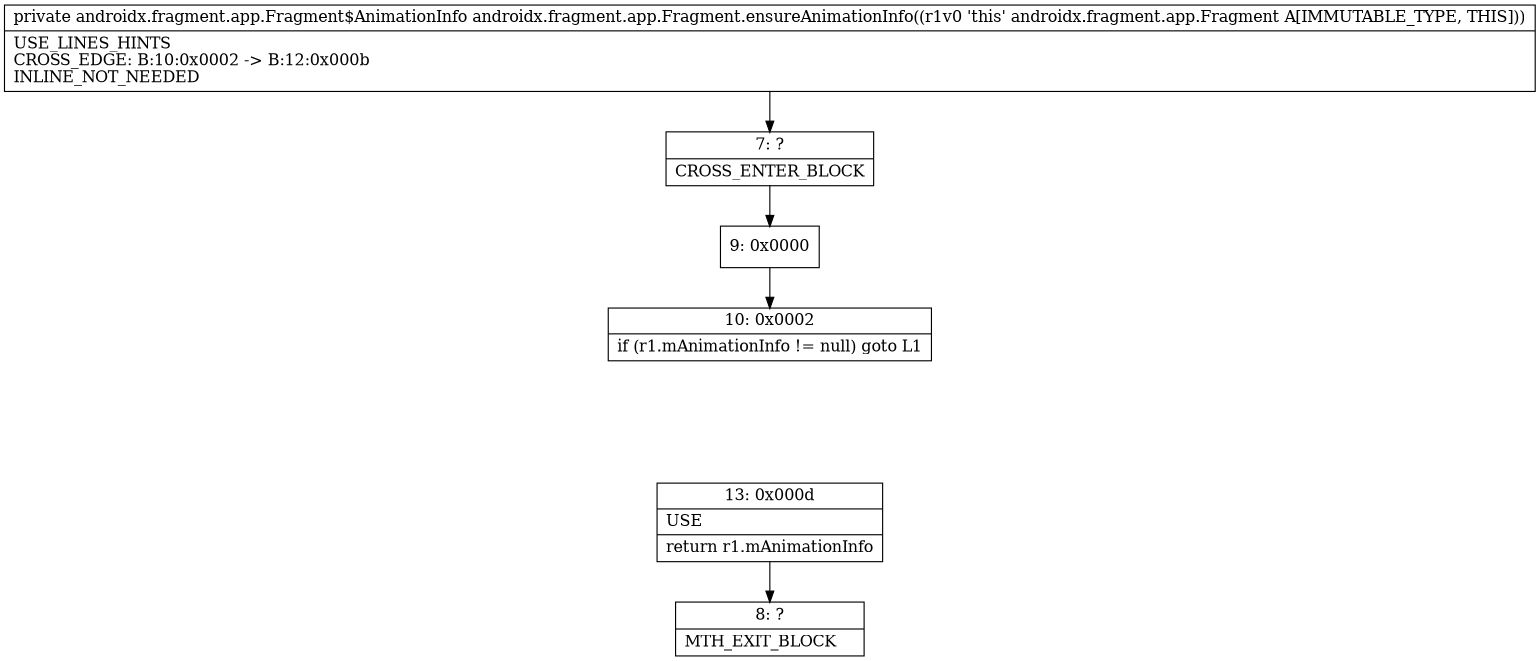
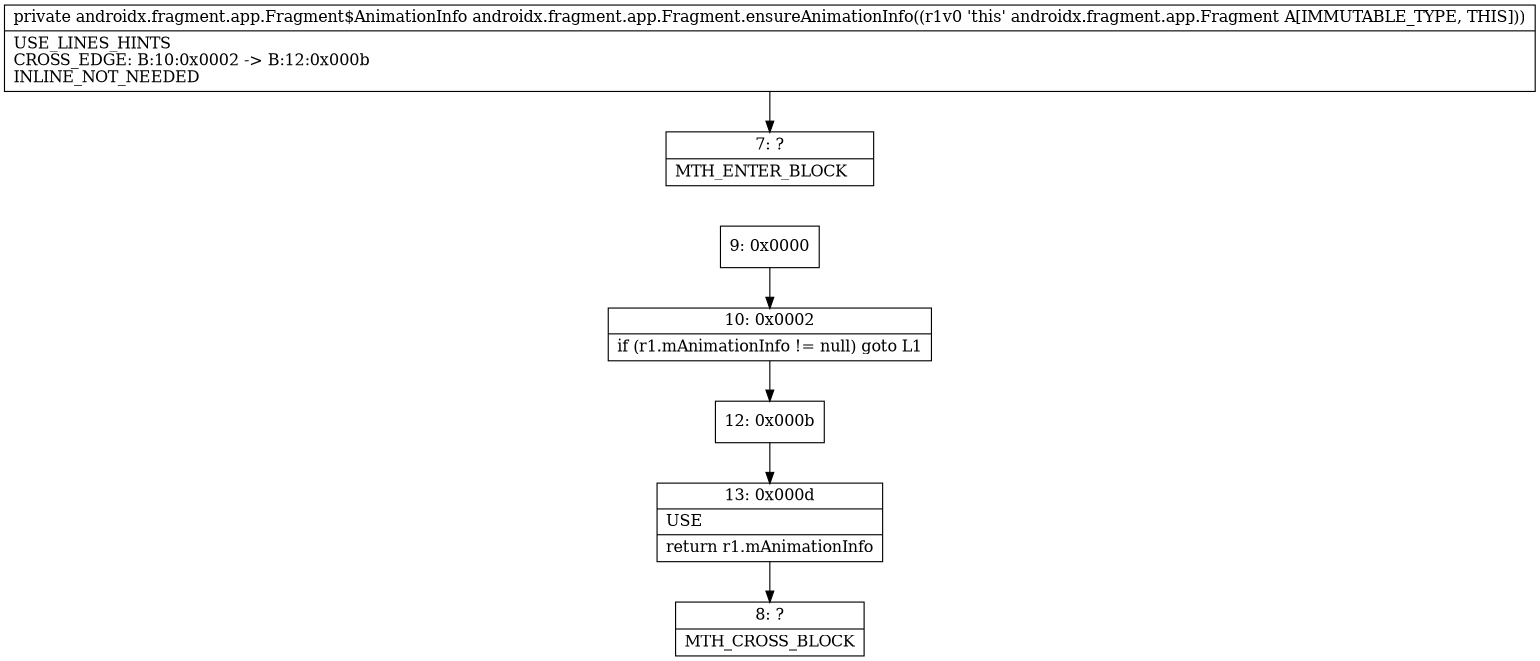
  digraph {
    node [shape=record]
-   n1 [label="{7\:\ ?|CROSS_ENTER_BLOCK\l}"]
+   n1 [label="{7\:\ ?|MTH_ENTER_BLOCK\l}"]
    n2 [label="{9\:\ 0x0000}"]
    n3 [label="{10\:\ 0x0002|if (r1.mAnimationInfo != null) goto L1\l}"]
+   n4 [label="{12\:\ 0x000b}"]
    n5 [label="{13\:\ 0x000d|USE\l|return r1.mAnimationInfo\l}"]
-   n6 [label="{8\:\ ?|MTH_EXIT_BLOCK\l}"]
+   n6 [label="{8\:\ ?|MTH_CROSS_BLOCK\l}"]
    n7 [label="{private androidx.fragment.app.Fragment$AnimationInfo androidx.fragment.app.Fragment.ensureAnimationInfo((r1v0 'this' androidx.fragment.app.Fragment A[IMMUTABLE_TYPE, THIS]))  | USE_LINES_HINTS\lCROSS_EDGE: B:10:0x0002 \-\> B:12:0x000b\lINLINE_NOT_NEEDED\l}"]
-   n1 -> n2
    n2 -> n3
+   n3 -> n4
+   n4 -> n5
    n5 -> n6
    n7 -> n1
  }
